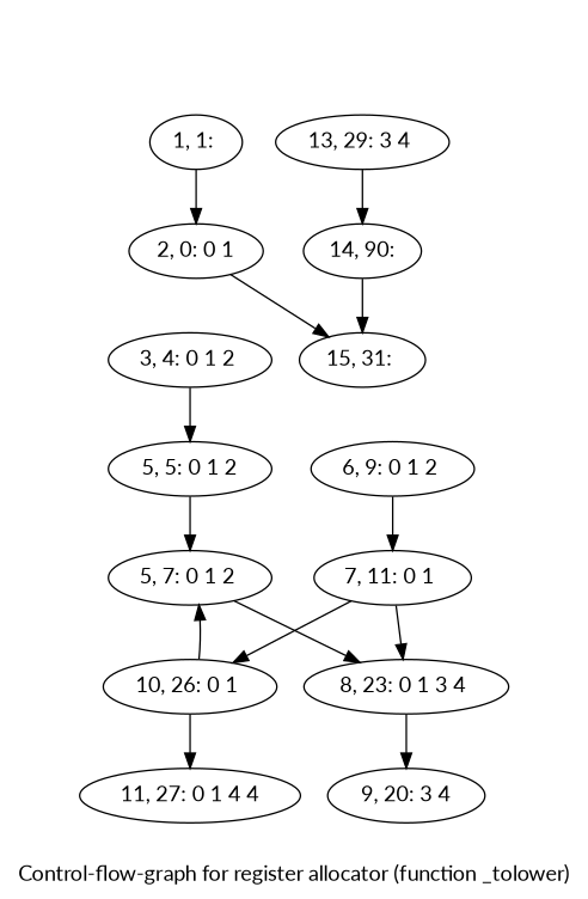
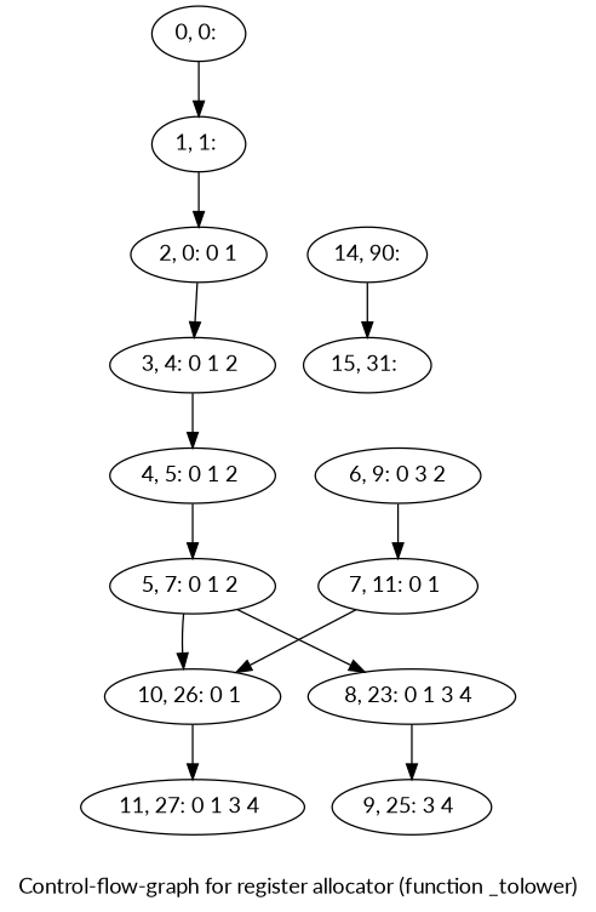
  digraph {
    fontname=Lato
    label="Control-flow-graph for register allocator (function _tolower)"
    node [fontname=Lato]
    edge [fontname=Lato]
+   n1 [label="0, 0: "]
    n2 [label="1, 1: "]
    n3 [label="2, 0: 0 1"]
    n4 [label="3, 4: 0 1 2 "]
-   n5 [label="5, 5: 0 1 2"]
+   n5 [label="4, 5: 0 1 2 "]
    n6 [label="5, 7: 0 1 2 "]
    n7 [label="10, 26: 0 1 "]
    n8 [label="8, 23: 0 1 3 4 "]
-   n9 [label="6, 9: 0 1 2 "]
+   n9 [label="6, 9: 0 3 2"]
    n10 [label="7, 11: 0 1 "]
-   n11 [label="11, 27: 0 1 4 4"]
-   n12 [label="9, 20: 3 4"]
-   n13 [label="13, 29: 3 4 "]
+   n11 [label="11, 27: 0 1 3 4 "]
+   n12 [label="9, 25: 3 4 "]
    n14 [label="14, 90:"]
    n15 [label="15, 31: "]
+   n1 -> n2
    n2 -> n3
-   n3 -> n15
+   n3 -> n4
    n4 -> n5
    n5 -> n6
-   n7 -> n6
+   n6 -> n7
    n6 -> n8
    n7 -> n11
    n8 -> n12
    n9 -> n10
    n10 -> n7
-   n10 -> n8
-   n13 -> n14
    n14 -> n15
  }
